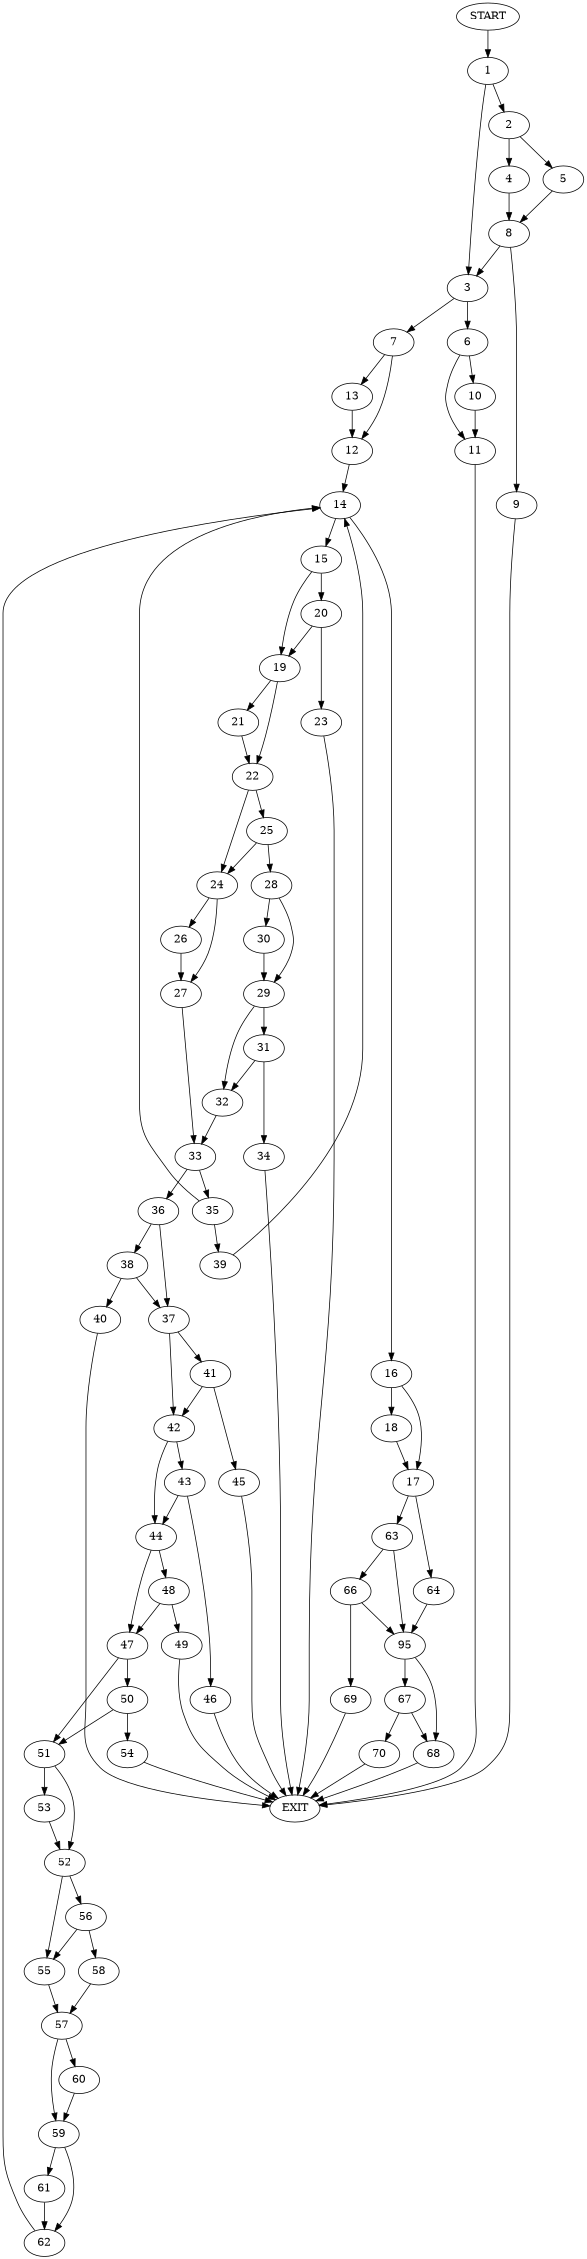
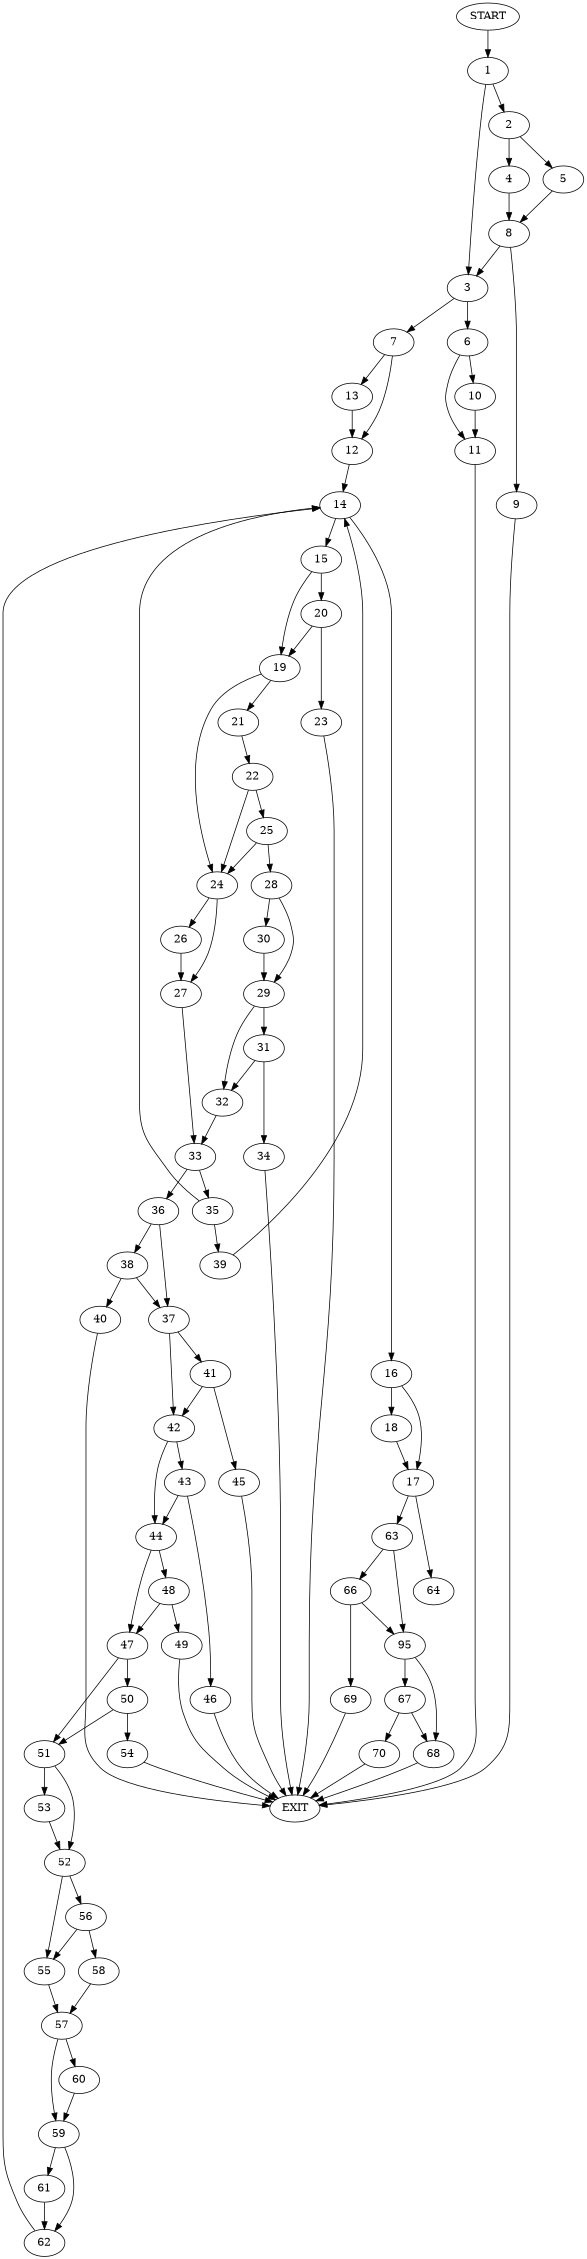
  digraph {
    n1 [label=START]
    1
    2
    3
    n5 [label=EXIT]
    4
    5
    6
    7
    8
    10
    11
    12
    13
    9
    14
    15
    16
    19
    20
    17
    18
    21
    22
    23
    63
    64
    n28 [label=95]
    66
    24
    25
    26
    27
    28
    33
    29
    30
    35
    36
    31
    32
    34
    39
    37
    38
    41
    42
    40
    45
    43
    44
    46
    47
    48
    50
    51
    49
    54
    52
    53
    55
    56
    57
    58
    59
    60
    61
    62
    67
    68
    69
    70
    n1 -> 1
    1 -> 2
    1 -> 3
    2 -> 4
    2 -> 5
    3 -> 6
    3 -> 7
    4 -> 8
    5 -> 8
    6 -> 10
    6 -> 11
    7 -> 12
    7 -> 13
    8 -> 3
    8 -> 9
    10 -> 11
    11 -> n5
    12 -> 14
    13 -> 12
    9 -> n5
    14 -> 15
    14 -> 16
    15 -> 19
    15 -> 20
    16 -> 17
    16 -> 18
    19 -> 21
-   19 -> 22
+   19 -> 24
    20 -> 19
    20 -> 23
    17 -> 63
    17 -> 64
    18 -> 17
    21 -> 22
    22 -> 24
    22 -> 25
    23 -> n5
    63 -> n28
    63 -> 66
-   64 -> n28
    n28 -> 67
    n28 -> 68
    66 -> n28
    66 -> 69
    24 -> 26
    24 -> 27
    25 -> 24
    25 -> 28
    26 -> 27
    27 -> 33
    28 -> 29
    28 -> 30
    33 -> 35
    33 -> 36
    29 -> 31
    29 -> 32
    30 -> 29
    35 -> 14
    35 -> 39
    36 -> 37
    36 -> 38
    31 -> 32
    31 -> 34
    32 -> 33
    34 -> n5
    39 -> 14
    37 -> 41
    37 -> 42
    38 -> 37
    38 -> 40
    41 -> 42
    41 -> 45
    42 -> 43
    42 -> 44
    40 -> n5
    45 -> n5
    43 -> 44
    43 -> 46
    44 -> 47
    44 -> 48
    46 -> n5
    47 -> 50
    47 -> 51
    48 -> 47
    48 -> 49
    50 -> 51
    50 -> 54
    51 -> 52
    51 -> 53
    49 -> n5
    54 -> n5
    52 -> 55
    52 -> 56
    53 -> 52
    55 -> 57
    56 -> 55
    56 -> 58
    57 -> 59
    57 -> 60
    58 -> 57
    59 -> 61
    59 -> 62
    60 -> 59
    61 -> 62
    62 -> 14
    67 -> 68
    67 -> 70
    68 -> n5
    69 -> n5
    70 -> n5
  }
